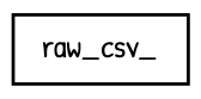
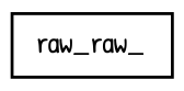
  digraph {
    rankdir=LR
    fontname="Patrick Hand"
-   n1 [color=black fillcolor=white fontname="Patrick Hand" fontsize=10 height=0.2 label=raw_csv_ shape=record style=filled width=0.4]
+   n1 [color=black fillcolor=white fontname="Patrick Hand" fontsize=10 height=0.2 label=raw_raw_ shape=record style=filled width=0.4]
  }
